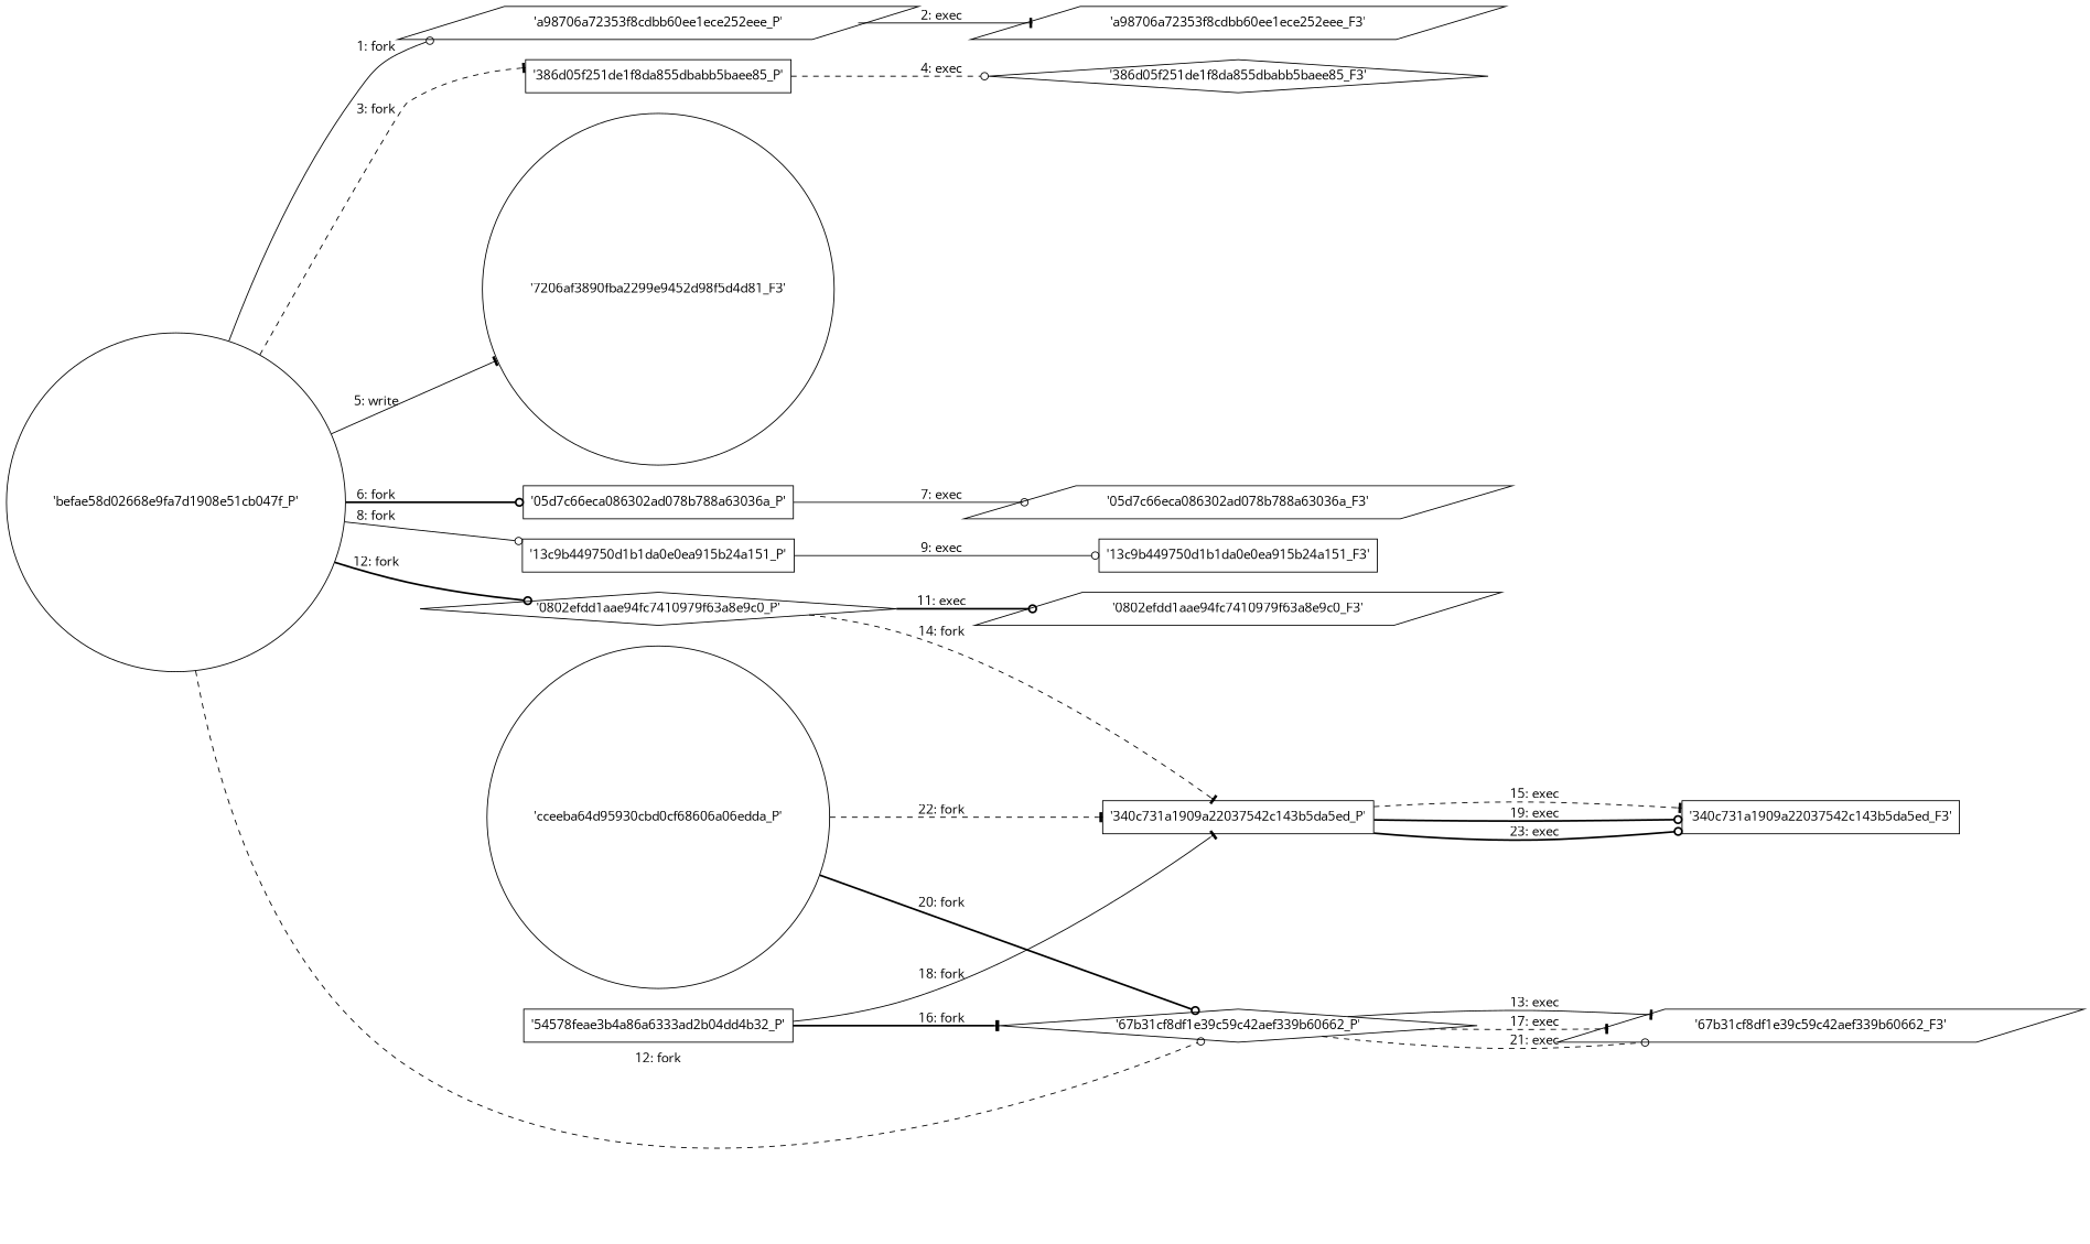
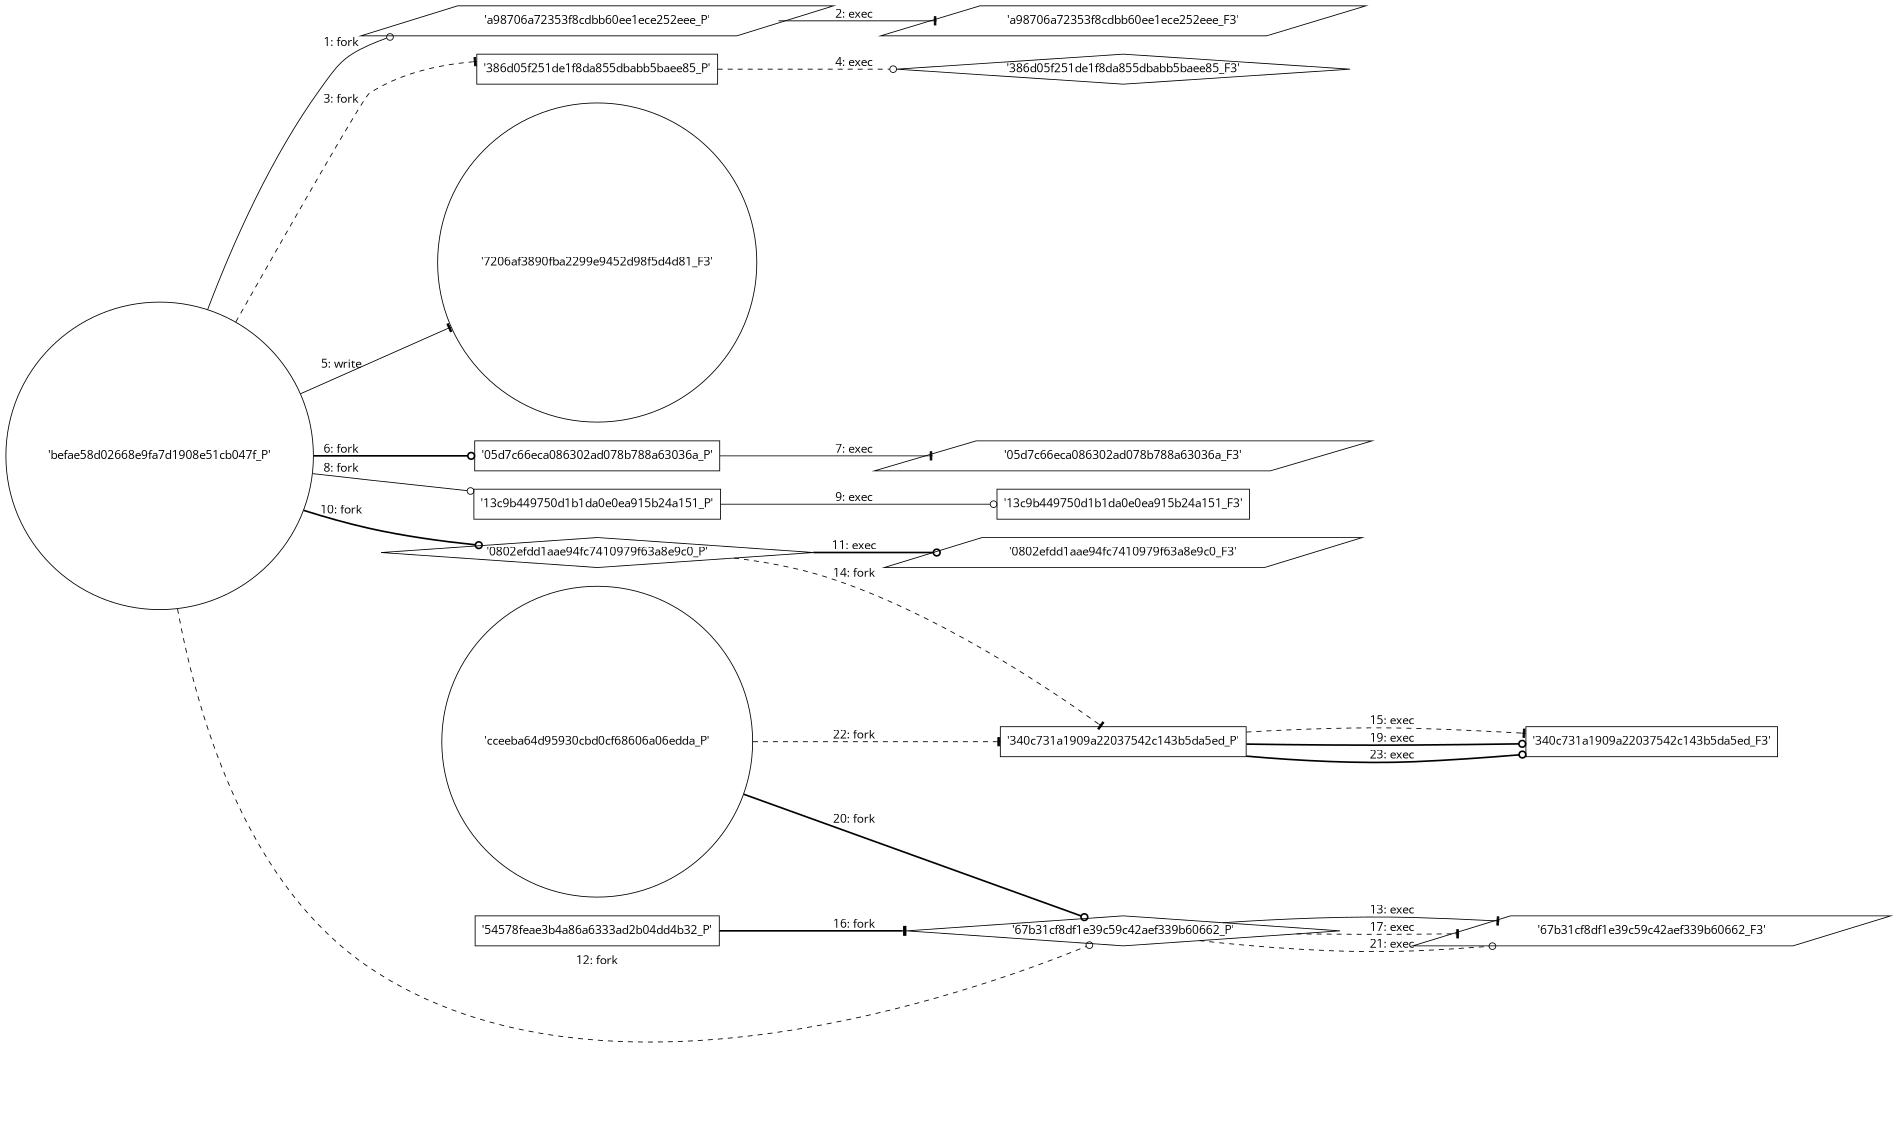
  digraph {
    engine=neato
    fixedsize=false
    fontname="Open Sans"
    fontsize=10
    nodesep=0.3
    rankdir=LR
    ranksep=0
    splines=true
    node [fontname="Open Sans" node_type=Process shape=box]
    edge [arrowhead=odot fontname="Open Sans" style=solid]
    "'befae58d02668e9fa7d1908e51cb047f_P'" [shape=circle]
    "'a98706a72353f8cdbb60ee1ece252eee_P'" [shape=parallelogram]
    "'386d05f251de1f8da855dbabb5baee85_P'"
    "'7206af3890fba2299e9452d98f5d4d81_F3'" [node_type=file shape=circle]
    "'05d7c66eca086302ad078b788a63036a_P'"
    "'13c9b449750d1b1da0e0ea915b24a151_P'"
    "'0802efdd1aae94fc7410979f63a8e9c0_P'" [shape=diamond]
    "'67b31cf8df1e39c59c42aef339b60662_P'" [shape=diamond]
    "'a98706a72353f8cdbb60ee1ece252eee_F3'" [node_type=File shape=parallelogram]
    "'386d05f251de1f8da855dbabb5baee85_F3'" [node_type=File shape=diamond]
    "'05d7c66eca086302ad078b788a63036a_F3'" [node_type=File shape=parallelogram]
    "'13c9b449750d1b1da0e0ea915b24a151_F3'" [node_type=File]
    "'340c731a1909a22037542c143b5da5ed_P'"
    "'0802efdd1aae94fc7410979f63a8e9c0_F3'" [node_type=File shape=parallelogram]
    "'67b31cf8df1e39c59c42aef339b60662_F3'" [node_type=File shape=parallelogram]
    "'340c731a1909a22037542c143b5da5ed_F3'" [node_type=File]
    "'54578feae3b4a86a6333ad2b04dd4b32_P'"
    "'cceeba64d95930cbd0cf68606a06edda_P'" [shape=circle]
    "'befae58d02668e9fa7d1908e51cb047f_P'" -> "'a98706a72353f8cdbb60ee1ece252eee_P'" [label="1: fork"]
    "'befae58d02668e9fa7d1908e51cb047f_P'" -> "'386d05f251de1f8da855dbabb5baee85_P'" [arrowhead=tee label="3: fork" style=dashed]
    "'befae58d02668e9fa7d1908e51cb047f_P'" -> "'7206af3890fba2299e9452d98f5d4d81_F3'" [arrowhead=tee label="5: write"]
    "'befae58d02668e9fa7d1908e51cb047f_P'" -> "'05d7c66eca086302ad078b788a63036a_P'" [label="6: fork" style=bold]
    "'befae58d02668e9fa7d1908e51cb047f_P'" -> "'13c9b449750d1b1da0e0ea915b24a151_P'" [label="8: fork"]
-   "'befae58d02668e9fa7d1908e51cb047f_P'" -> "'0802efdd1aae94fc7410979f63a8e9c0_P'" [label="12: fork" style=bold]
+   "'befae58d02668e9fa7d1908e51cb047f_P'" -> "'0802efdd1aae94fc7410979f63a8e9c0_P'" [label="10: fork" style=bold]
    "'befae58d02668e9fa7d1908e51cb047f_P'" -> "'67b31cf8df1e39c59c42aef339b60662_P'" [label="12: fork" style=dashed]
    "'a98706a72353f8cdbb60ee1ece252eee_P'" -> "'a98706a72353f8cdbb60ee1ece252eee_F3'" [arrowhead=tee label="2: exec"]
    "'386d05f251de1f8da855dbabb5baee85_P'" -> "'386d05f251de1f8da855dbabb5baee85_F3'" [label="4: exec" style=dashed]
-   "'05d7c66eca086302ad078b788a63036a_P'" -> "'05d7c66eca086302ad078b788a63036a_F3'" [label="7: exec"]
+   "'05d7c66eca086302ad078b788a63036a_P'" -> "'05d7c66eca086302ad078b788a63036a_F3'" [arrowhead=tee label="7: exec"]
    "'13c9b449750d1b1da0e0ea915b24a151_P'" -> "'13c9b449750d1b1da0e0ea915b24a151_F3'" [label="9: exec"]
    "'0802efdd1aae94fc7410979f63a8e9c0_P'" -> "'340c731a1909a22037542c143b5da5ed_P'" [arrowhead=tee label="14: fork" style=dashed]
    "'0802efdd1aae94fc7410979f63a8e9c0_P'" -> "'0802efdd1aae94fc7410979f63a8e9c0_F3'" [label="11: exec" style=bold]
    "'67b31cf8df1e39c59c42aef339b60662_P'" -> "'67b31cf8df1e39c59c42aef339b60662_F3'" [arrowhead=tee label="13: exec"]
    "'67b31cf8df1e39c59c42aef339b60662_P'" -> "'67b31cf8df1e39c59c42aef339b60662_F3'" [arrowhead=tee label="17: exec" style=dashed]
    "'67b31cf8df1e39c59c42aef339b60662_P'" -> "'67b31cf8df1e39c59c42aef339b60662_F3'" [label="21: exec" style=dashed]
    "'340c731a1909a22037542c143b5da5ed_P'" -> "'340c731a1909a22037542c143b5da5ed_F3'" [arrowhead=tee label="15: exec" style=dashed]
    "'340c731a1909a22037542c143b5da5ed_P'" -> "'340c731a1909a22037542c143b5da5ed_F3'" [label="19: exec" style=bold]
    "'340c731a1909a22037542c143b5da5ed_P'" -> "'340c731a1909a22037542c143b5da5ed_F3'" [label="23: exec" style=bold]
    "'54578feae3b4a86a6333ad2b04dd4b32_P'" -> "'67b31cf8df1e39c59c42aef339b60662_P'" [arrowhead=tee label="16: fork" style=bold]
-   "'54578feae3b4a86a6333ad2b04dd4b32_P'" -> "'340c731a1909a22037542c143b5da5ed_P'" [arrowhead=tee label="18: fork"]
    "'cceeba64d95930cbd0cf68606a06edda_P'" -> "'67b31cf8df1e39c59c42aef339b60662_P'" [label="20: fork" style=bold]
    "'cceeba64d95930cbd0cf68606a06edda_P'" -> "'340c731a1909a22037542c143b5da5ed_P'" [arrowhead=tee label="22: fork" style=dashed]
  }
